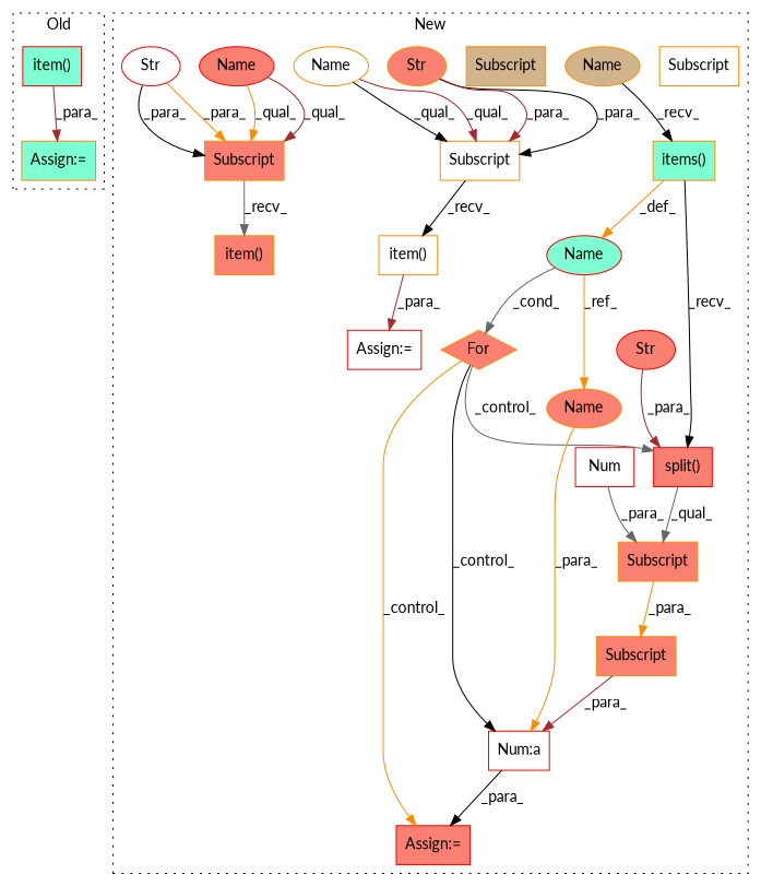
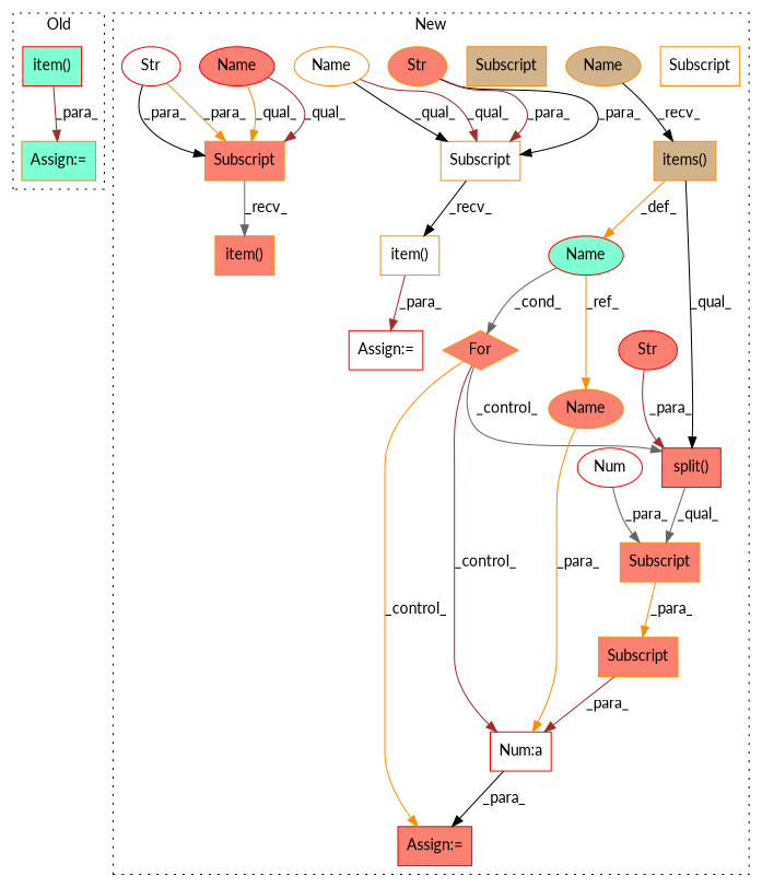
  digraph {
    fontname=Lato
    node [a=63 color=darkorange fillcolor=salmon fontname=Lato l="17,0" s=4047 shape=box style=filled]
    edge [color=brown fontname=Lato]
    n1 [a=75 color=red fillcolor=aquamarine l=25 label="item()" s=4495]
    n2 [a=68 fillcolor=aquamarine l=4 label="Assign:=" s=4491]
    n3 [a=75 color=red l="15,1" label="split()" s="4132,4150"]
    n4 [a=66 color=red l=3 label=Str s=4147 shape=ellipse]
    n5 [a=87 color=red fillcolor=aquamarine l=8 label=Name s=4035 shape=ellipse]
    n6 [a=68 color=red l=4 label="Assign:=" s=4090]
    n7 [a=82 color=red fillcolor=white l=3 label="Num:a" s=4102]
    n8 [l="22,0" label=Subscript s="4132,0"]
-   n9 [a=76 color=red fillcolor=white l=1 label=Num s=4152]
+   n9 [a=76 color=red fillcolor=white l=1 label=Num s=4152 shape=ellipse]
    n10 [l="50,0" label=Subscript s="4105,0"]
-   n11 [a=75 fillcolor=aquamarine l=17 label="items()"]
+   n11 [a=75 fillcolor=tan l=17 label="items()"]
    n12 [a=107 l="4,18" label=For s="4021,4064" shape=diamond]
    n13 [fillcolor=white label=Subscript s="4760,0"]
    n14 [a=66 l=6 label=Str s=4770 shape=ellipse]
    n15 [a=75 fillcolor=white l=24 label="item()" s=4760]
    n16 [a=68 color=red fillcolor=white l=4 label="Assign:=" s=4756]
    n17 [fillcolor=tan label=Subscript s="4706,0"]
    n18 [a=66 color=red fillcolor=white l=6 label=Str s=4716 shape=ellipse]
    n19 [a=75 l=24 label="item()" s=4706]
    n20 [a=87 l=8 label=Name s=4094 shape=ellipse]
    n21 [a=87 fillcolor=tan l=9 label=Name shape=ellipse]
    n22 [label=Subscript s="4706,0"]
    n23 [a=87 fillcolor=white l=9 label=Name s=4760 shape=ellipse]
    n24 [a=87 color=red l=9 label=Name s=4706 shape=ellipse]
    n25 [fillcolor=white label=Subscript s="4760,0"]
    subgraph cluster_1 {
      label=Old
      style=dotted
      n1
      n2
    }
    subgraph cluster_2 {
      label=New
      style=dotted
      n3
      n4
      n5
      n6
      n7
      n8
      n9
      n10
      n11
      n12
      n13
      n14
      n15
      n16
      n17
      n18
      n19
      n20
      n21
      n22
      n23
      n24
      n25
    }
    n1 -> n2 [label=_para_]
    n3 -> n8 [color=gray40 label=_qual_]
    n4 -> n3 [label=_para_]
    n5 -> n12 [color=gray40 label=_cond_]
    n5 -> n20 [color=darkorange label=_ref_]
    n7 -> n6 [color=black label=_para_]
    n8 -> n10 [color=darkorange label=_para_]
    n9 -> n8 [color=gray40 label=_para_]
    n10 -> n7 [label=_para_]
-   n11 -> n3 [color=black label=_recv_]
+   n11 -> n3 [color=black label=_qual_]
    n11 -> n5 [color=darkorange label=_def_]
    n12 -> n3 [color=gray40 label=_control_]
    n12 -> n6 [color=darkorange label=_control_]
-   n12 -> n7 [color=black label=_control_]
+   n12 -> n7 [label=_control_]
    n14 -> n25 [color=black label=_para_]
    n14 -> n25 [label=_para_]
    n15 -> n16 [label=_para_]
    n18 -> n22 [color=darkorange label=_para_]
    n18 -> n22 [color=black label=_para_]
    n20 -> n7 [color=darkorange label=_para_]
    n21 -> n11 [color=black label=_recv_]
    n22 -> n19 [color=gray40 label=_recv_]
    n23 -> n25 [color=black label=_qual_]
    n23 -> n25 [label=_qual_]
    n24 -> n22 [color=darkorange label=_qual_]
    n24 -> n22 [label=_qual_]
    n25 -> n15 [color=black label=_recv_]
  }
